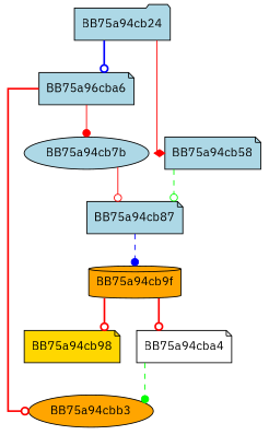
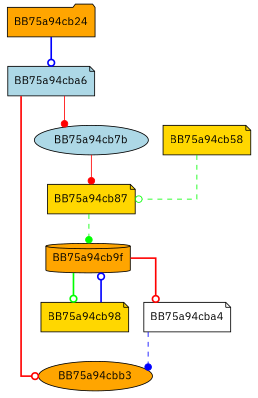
  digraph {
    fontname="IBM Plex Sans"
    splines=ortho
    node [fillcolor=lightblue fontname="IBM Plex Sans" shape=note style=filled]
    edge [arrowhead=odot color=red fontname="IBM Plex Sans" style=bold]
-   BB75a94cb24 [shape=folder]
-   BB75a94cba6 [label=BB75a96cba6]
-   BB75a94cb58
+   BB75a94cb24 [fillcolor=orange shape=folder]
+   BB75a94cba6
+   BB75a94cb58 [fillcolor=gold]
    BB75a94cbb3 [fillcolor=orange shape=ellipse]
    BB75a94cb7b [shape=ellipse]
-   BB75a94cb87
+   BB75a94cb87 [fillcolor=gold]
    BB75a94cb9f [fillcolor=orange shape=cylinder]
    BB75a94cb98 [fillcolor=gold]
    BB75a94cba4 [fillcolor=white]
    BB75a94cb24 -> BB75a94cba6 [color=blue]
-   BB75a94cb24 -> BB75a94cb58 [arrowhead=diamond style=solid]
    BB75a94cba6 -> BB75a94cbb3
    BB75a94cba6 -> BB75a94cb7b [arrowhead=dot style=solid]
    BB75a94cb58 -> BB75a94cb87 [color=green style=dashed]
-   BB75a94cb7b -> BB75a94cb87 [style=solid]
-   BB75a94cb87 -> BB75a94cb9f [arrowhead=dot color=blue style=dashed]
-   BB75a94cb9f -> BB75a94cb98
+   BB75a94cb7b -> BB75a94cb87 [arrowhead=dot style=solid]
+   BB75a94cb87 -> BB75a94cb9f [arrowhead=dot color=green style=dashed]
+   BB75a94cb9f -> BB75a94cb98 [color=green]
    BB75a94cb9f -> BB75a94cba4
-   BB75a94cba4 -> BB75a94cbb3 [arrowhead=dot color=green style=dashed]
+   BB75a94cb98 -> BB75a94cb9f [color=blue]
+   BB75a94cba4 -> BB75a94cbb3 [arrowhead=dot color=blue style=dashed]
  }
